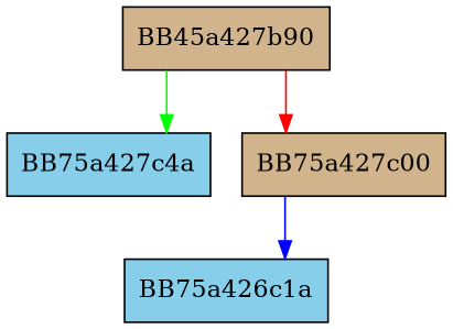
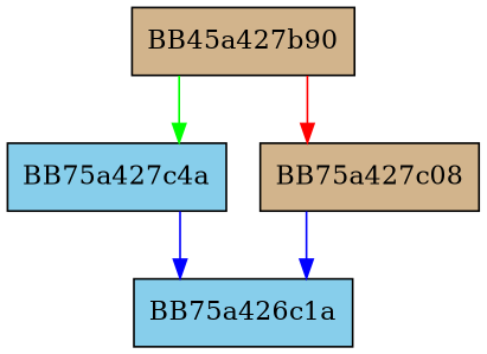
  digraph {
    splines=ortho
    node [fillcolor=tan shape=box style=filled]
    edge [color=blue]
    n1 [label=BB45a427b90]
    BB75a427c4a [fillcolor=skyblue]
-   BB75a427c00
+   BB75a427c00 [label=BB75a427c08]
    n4 [fillcolor=skyblue label=BB75a426c1a]
    n1 -> BB75a427c4a [color=green]
    n1 -> BB75a427c00 [color=red]
+   BB75a427c4a -> n4
    BB75a427c00 -> n4
  }
